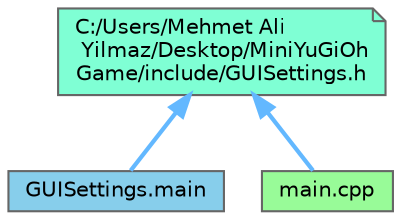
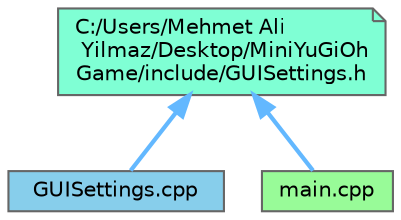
  digraph {
    node [color=grey40 fontname=Helvetica fontsize=10 shape=box style=filled]
    edge [color=steelblue1 dir=back fontname=Helvetica fontsize=10 labelfontname=Helvetica labelfontsize=10 style=bold]
    n1 [color=gray40 fillcolor=aquamarine fontcolor=black height=0.2 label="C:/Users/Mehmet Ali\l Yilmaz/Desktop/MiniYuGiOh\lGame/include/GUISettings.h" shape=note width=0.4]
-   n2 [fillcolor=skyblue height=0.2 label="GUISettings.main" width=0.4]
+   n2 [fillcolor=skyblue height=0.2 label="GUISettings.cpp" width=0.4]
    n3 [fillcolor=palegreen height=0.2 label="main.cpp" width=0.4]
    n1 -> n2
    n1 -> n3
  }
